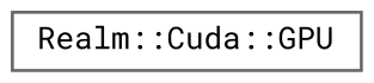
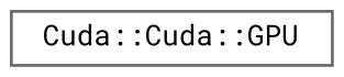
  digraph {
    rankdir=LR
    fontname="Roboto Mono"
-   n1 [color=grey40 fillcolor=white fontname="Roboto Mono" fontsize=10 height=0.2 label="Realm::Cuda::GPU" shape=box style=filled width=0.4]
+   n1 [color=grey40 fillcolor=white fontname="Roboto Mono" fontsize=10 height=0.2 label="Cuda::Cuda::GPU" shape=box style=filled width=0.4]
  }
